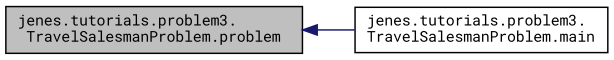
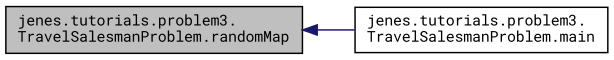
  digraph {
    rankdir=LR
    fontname="Roboto Mono"
    node [color=black fontname="Roboto Mono" fontsize=10 shape=record style=filled]
-   n1 [fillcolor=grey75 fontcolor=black height=0.2 label="jenes.tutorials.problem3.\lTravelSalesmanProblem.problem" width=0.4]
+   n1 [fillcolor=grey75 fontcolor=black height=0.2 label="jenes.tutorials.problem3.\lTravelSalesmanProblem.randomMap" width=0.4]
    n2 [fillcolor=white height=0.2 label="jenes.tutorials.problem3.\lTravelSalesmanProblem.main" width=0.4]
    n1 -> n2 [color=midnightblue dir=back fontname="Roboto Mono" fontsize=10 labelfontname=Helvetica labelfontsize=10 style=solid]
  }
